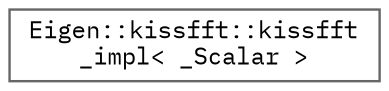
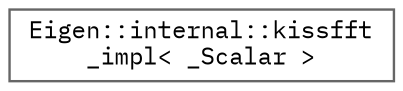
  digraph {
    rankdir=LR
    fontname="IBM Plex Mono"
-   n1 [color=grey40 fillcolor=white fontname="IBM Plex Mono" fontsize=10 height=0.2 label="Eigen::kissfft::kissfft\l_impl\< _Scalar \>" shape=box style=filled width=0.4]
+   n1 [color=grey40 fillcolor=white fontname="IBM Plex Mono" fontsize=10 height=0.2 label="Eigen::internal::kissfft\l_impl\< _Scalar \>" shape=box style=filled width=0.4]
  }
